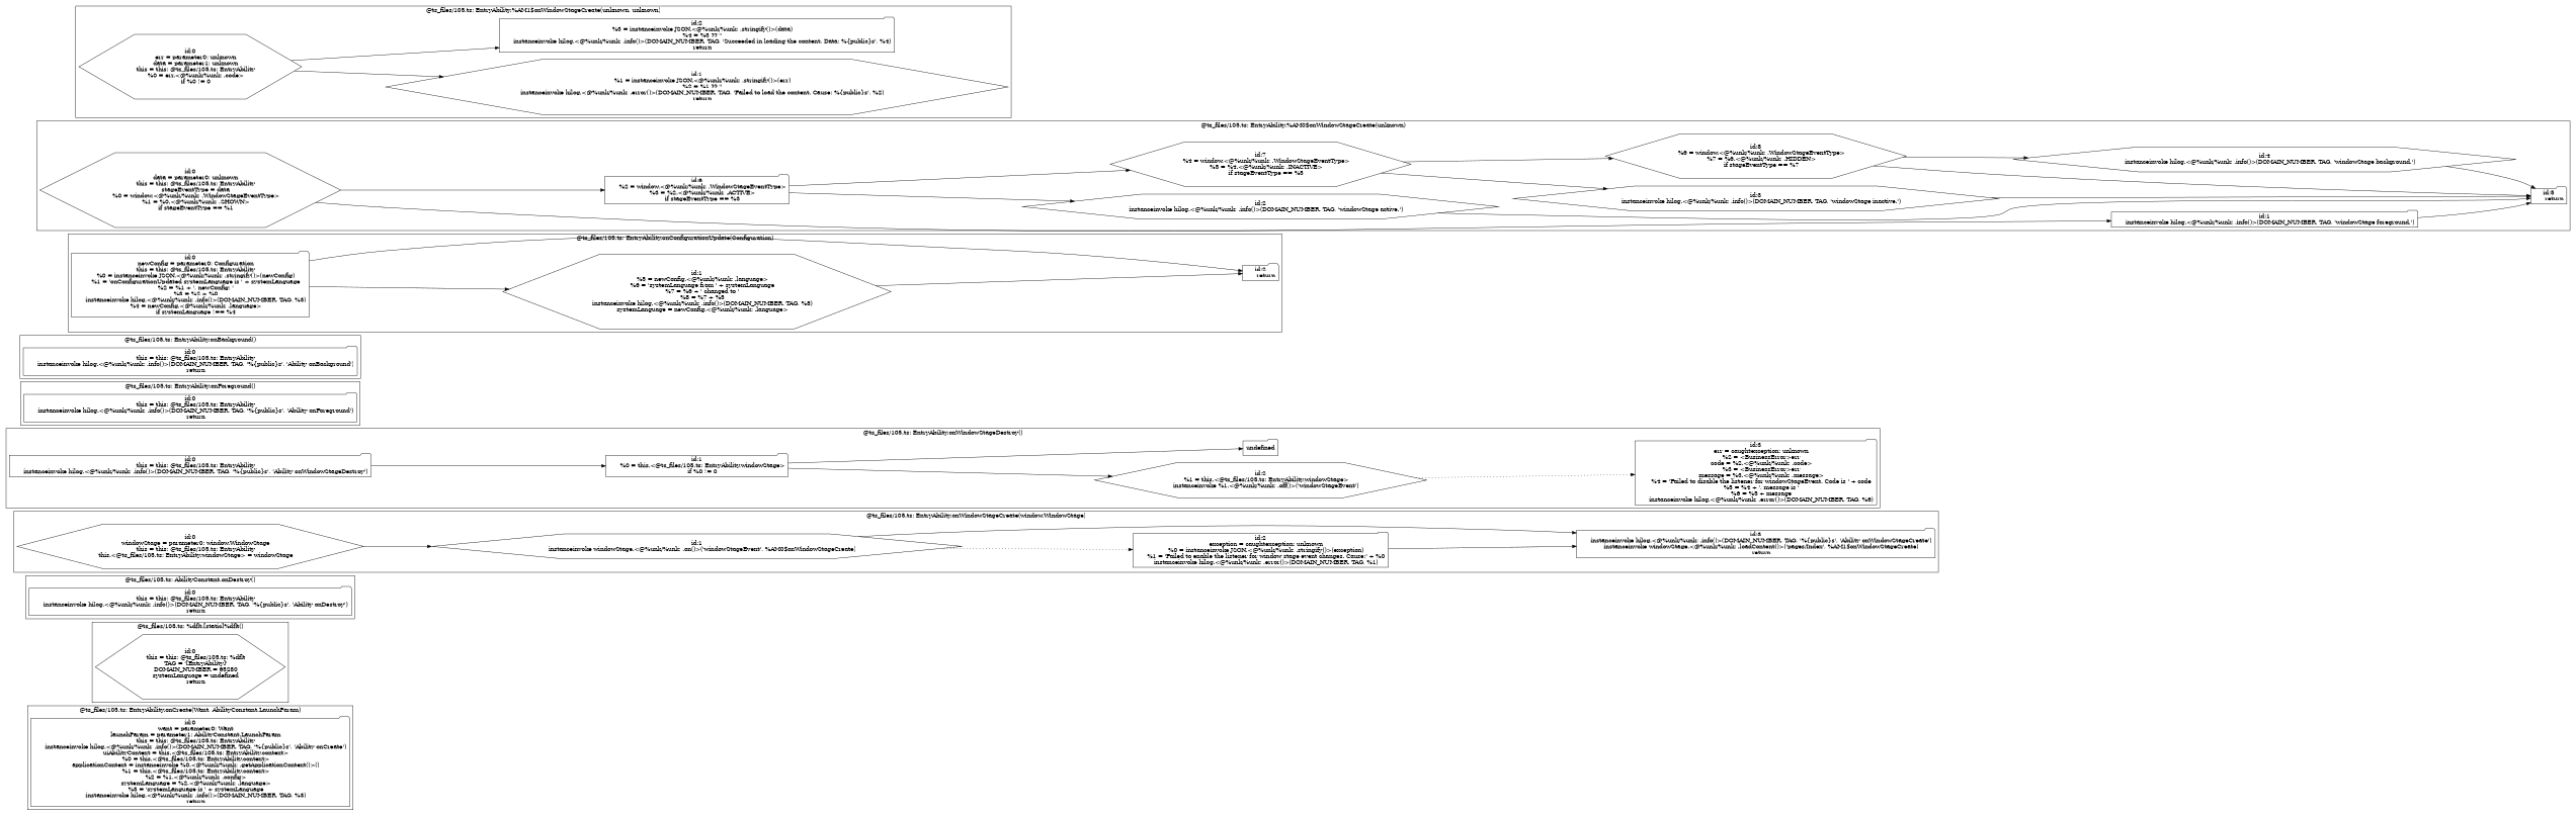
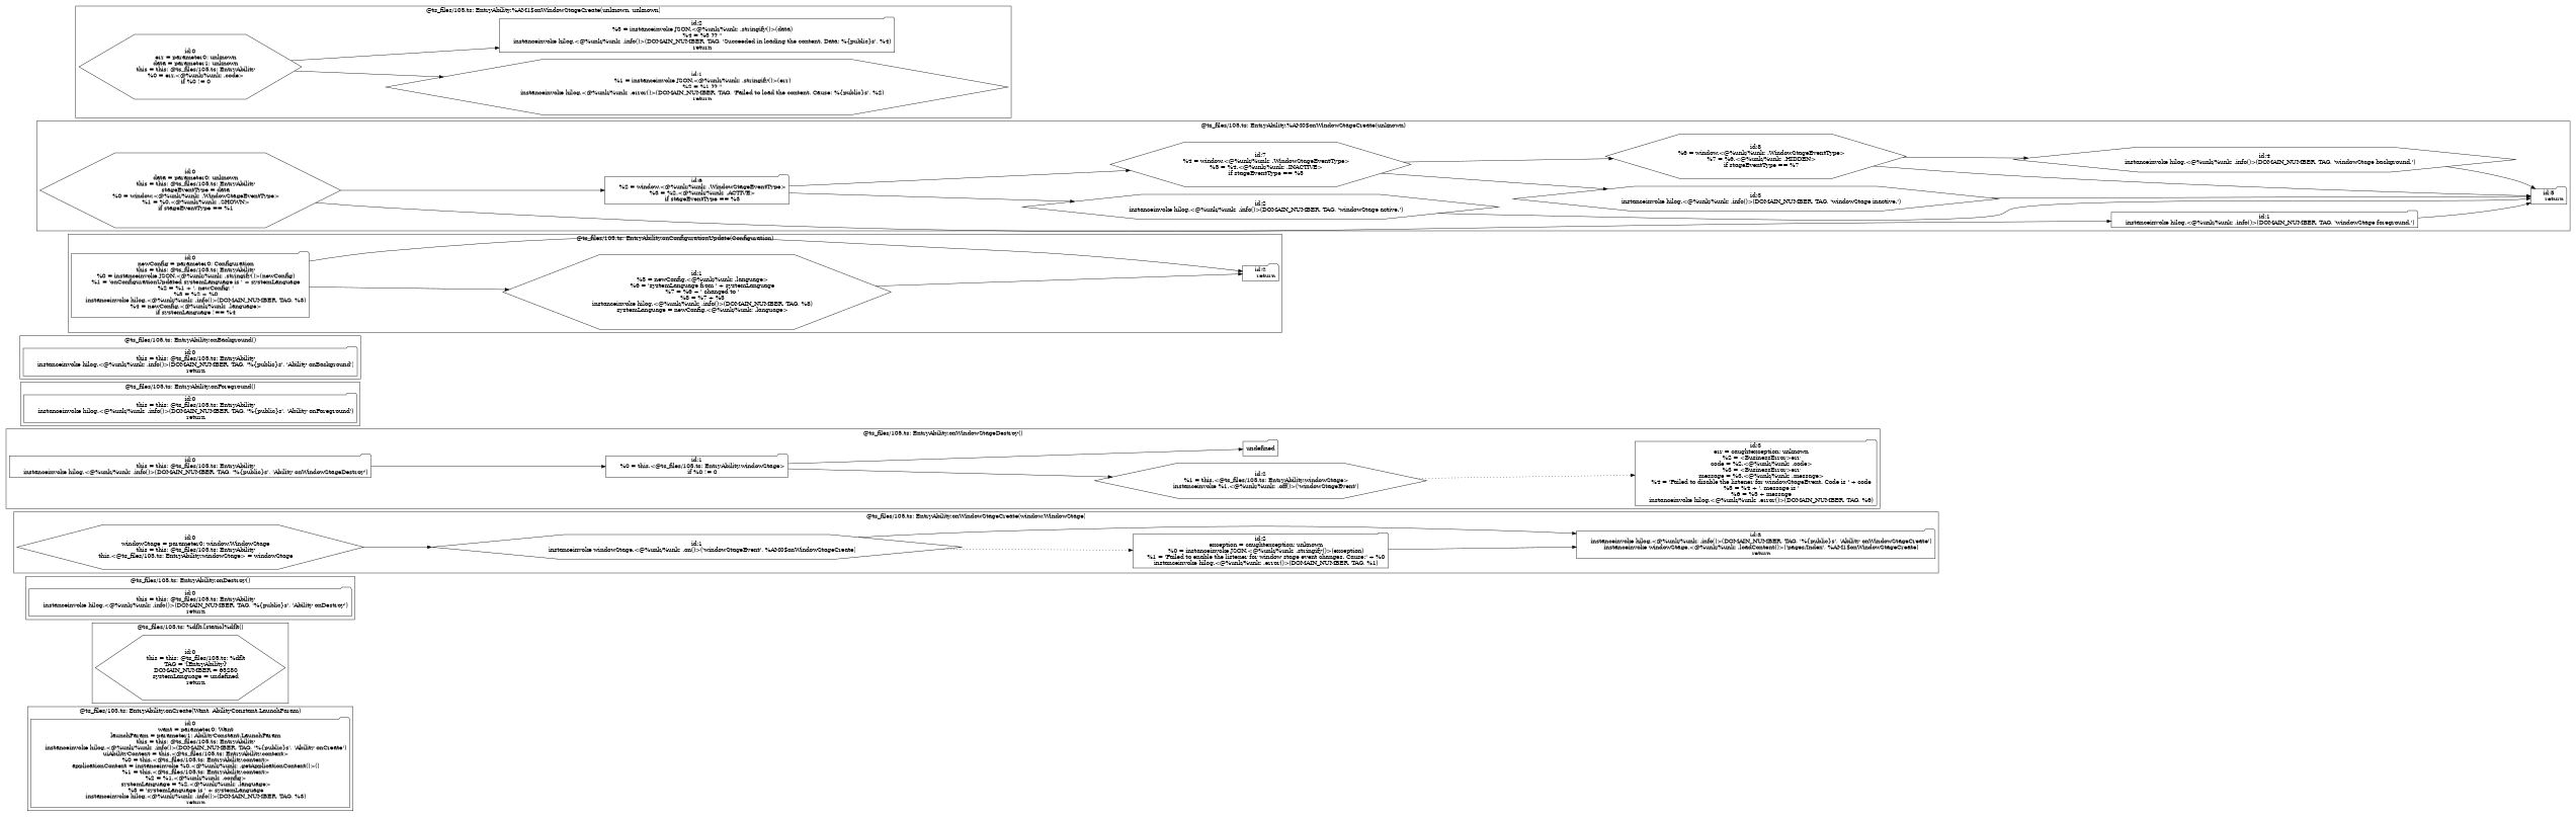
  digraph {
    rankdir=LR
    node [shape=folder]
    n1 [label="id:0\n      want = parameter0: Want\n      launchParam = parameter1: AbilityConstant.LaunchParam\n      this = this: @ts_files/105.ts: EntryAbility\n      instanceinvoke hilog.<@%unk/%unk: .info()>(DOMAIN_NUMBER, TAG, '%{public}s', 'Ability onCreate')\n      uiAbilityContext = this.<@ts_files/105.ts: EntryAbility.context>\n      %0 = this.<@ts_files/105.ts: EntryAbility.context>\n      applicationContext = instanceinvoke %0.<@%unk/%unk: .getApplicationContext()>()\n      %1 = this.<@ts_files/105.ts: EntryAbility.context>\n      %2 = %1.<@%unk/%unk: .config>\n      systemLanguage = %2.<@%unk/%unk: .language>\n      %3 = 'systemLanguage is ' + systemLanguage\n      instanceinvoke hilog.<@%unk/%unk: .info()>(DOMAIN_NUMBER, TAG, %3)\n      return"]
    n2 [label="id:0\n      this = this: @ts_files/105.ts: %dflt\n      TAG = '[EntryAbility]'\n      DOMAIN_NUMBER = 65280\n      systemLanguage = undefined\n      return" shape=hexagon]
    n3 [label="id:0\n      this = this: @ts_files/105.ts: EntryAbility\n      instanceinvoke hilog.<@%unk/%unk: .info()>(DOMAIN_NUMBER, TAG, '%{public}s', 'Ability onDestroy')\n      return"]
    n4 [label="id:0\n      windowStage = parameter0: window.WindowStage\n      this = this: @ts_files/105.ts: EntryAbility\n      this.<@ts_files/105.ts: EntryAbility.windowStage> = windowStage" shape=hexagon]
    n5 [label="id:1\n      instanceinvoke windowStage.<@%unk/%unk: .on()>('windowStageEvent', %AM0$onWindowStageCreate)" shape=hexagon]
    n6 [label="id:2\n      exception = caughtexception: unknown\n      %0 = instanceinvoke JSON.<@%unk/%unk: .stringify()>(exception)\n      %1 = 'Failed to enable the listener for window stage event changes. Cause:' + %0\n      instanceinvoke hilog.<@%unk/%unk: .error()>(DOMAIN_NUMBER, TAG, %1)"]
    n7 [label="id:3\n      instanceinvoke hilog.<@%unk/%unk: .info()>(DOMAIN_NUMBER, TAG, '%{public}s', 'Ability onWindowStageCreate')\n      instanceinvoke windowStage.<@%unk/%unk: .loadContent()>('pages/Index', %AM1$onWindowStageCreate)\n      return"]
    n8 [label="id:0\n      this = this: @ts_files/105.ts: EntryAbility\n      instanceinvoke hilog.<@%unk/%unk: .info()>(DOMAIN_NUMBER, TAG, '%{public}s', 'Ability onWindowStageDestroy')"]
    n9 [label="id:1\n      %0 = this.<@ts_files/105.ts: EntryAbility.windowStage>\n      if %0 != 0"]
    n10 [label="id:2\n      %1 = this.<@ts_files/105.ts: EntryAbility.windowStage>\n      instanceinvoke %1.<@%unk/%unk: .off()>('windowStageEvent')" shape=hexagon]
    undefined
    n12 [label="id:3\n      err = caughtexception: unknown\n      %2 = <BusinessError>err\n      code = %2.<@%unk/%unk: .code>\n      %3 = <BusinessError>err\n      message = %3.<@%unk/%unk: .message>\n      %4 = 'Failed to disable the listener for windowStageEvent. Code is ' + code\n      %5 = %4 + ', message is '\n      %6 = %5 + message\n      instanceinvoke hilog.<@%unk/%unk: .error()>(DOMAIN_NUMBER, TAG, %6)"]
    n13 [label="id:0\n      this = this: @ts_files/105.ts: EntryAbility\n      instanceinvoke hilog.<@%unk/%unk: .info()>(DOMAIN_NUMBER, TAG, '%{public}s', 'Ability onForeground')\n      return"]
    n14 [label="id:0\n      this = this: @ts_files/105.ts: EntryAbility\n      instanceinvoke hilog.<@%unk/%unk: .info()>(DOMAIN_NUMBER, TAG, '%{public}s', 'Ability onBackground')\n      return"]
    n15 [label="id:0\n      newConfig = parameter0: Configuration\n      this = this: @ts_files/105.ts: EntryAbility\n      %0 = instanceinvoke JSON.<@%unk/%unk: .stringify()>(newConfig)\n      %1 = 'onConfigurationUpdated systemLanguage is ' + systemLanguage\n      %2 = %1 + ', newConfig: '\n      %3 = %2 + %0\n      instanceinvoke hilog.<@%unk/%unk: .info()>(DOMAIN_NUMBER, TAG, %3)\n      %4 = newConfig.<@%unk/%unk: .language>\n      if systemLanguage !== %4"]
    n16 [label="id:1\n      %5 = newConfig.<@%unk/%unk: .language>\n      %6 = 'systemLanguage from ' + systemLanguage\n      %7 = %6 + ' changed to '\n      %8 = %7 + %5\n      instanceinvoke hilog.<@%unk/%unk: .info()>(DOMAIN_NUMBER, TAG, %8)\n      systemLanguage = newConfig.<@%unk/%unk: .language>" shape=hexagon]
    n17 [label="id:2\n      return"]
    n18 [label="id:0\n      data = parameter0: unknown\n      this = this: @ts_files/105.ts: EntryAbility\n      stageEventType = data\n      %0 = window.<@%unk/%unk: .WindowStageEventType>\n      %1 = %0.<@%unk/%unk: .SHOWN>\n      if stageEventType == %1" shape=hexagon]
    n19 [label="id:1\n      instanceinvoke hilog.<@%unk/%unk: .info()>(DOMAIN_NUMBER, TAG, 'windowStage foreground.')"]
    n20 [label="id:6\n      %2 = window.<@%unk/%unk: .WindowStageEventType>\n      %3 = %2.<@%unk/%unk: .ACTIVE>\n      if stageEventType == %3"]
    n21 [label="id:5\n      return"]
    n22 [label="id:2\n      instanceinvoke hilog.<@%unk/%unk: .info()>(DOMAIN_NUMBER, TAG, 'windowStage active.')" shape=hexagon]
    n23 [label="id:3\n      instanceinvoke hilog.<@%unk/%unk: .info()>(DOMAIN_NUMBER, TAG, 'windowStage inactive.')" shape=hexagon]
    n24 [label="id:4\n      instanceinvoke hilog.<@%unk/%unk: .info()>(DOMAIN_NUMBER, TAG, 'windowStage background.')" shape=hexagon]
    n25 [label="id:7\n      %4 = window.<@%unk/%unk: .WindowStageEventType>\n      %5 = %4.<@%unk/%unk: .INACTIVE>\n      if stageEventType == %5" shape=hexagon]
    n26 [label="id:8\n      %6 = window.<@%unk/%unk: .WindowStageEventType>\n      %7 = %6.<@%unk/%unk: .HIDDEN>\n      if stageEventType == %7" shape=hexagon]
    n27 [label="id:0\n      err = parameter0: unknown\n      data = parameter1: unknown\n      this = this: @ts_files/105.ts: EntryAbility\n      %0 = err.<@%unk/%unk: .code>\n      if %0 != 0" shape=hexagon]
    n28 [label="id:1\n      %1 = instanceinvoke JSON.<@%unk/%unk: .stringify()>(err)\n      %2 = %1 ?? ''\n      instanceinvoke hilog.<@%unk/%unk: .error()>(DOMAIN_NUMBER, TAG, 'Failed to load the content. Cause: %{public}s', %2)\n      return" shape=hexagon]
    n29 [label="id:2\n      %3 = instanceinvoke JSON.<@%unk/%unk: .stringify()>(data)\n      %4 = %3 ?? ''\n      instanceinvoke hilog.<@%unk/%unk: .info()>(DOMAIN_NUMBER, TAG, 'Succeeded in loading the content. Data: %{public}s', %4)\n      return"]
    subgraph cluster_1 {
      label="@ts_files/105.ts: EntryAbility.onCreate(Want, AbilityConstant.LaunchParam)"
      n1
    }
    subgraph cluster_2 {
      label="@ts_files/105.ts: %dflt.[static]%dflt()"
      n2
    }
    subgraph cluster_3 {
-     label="@ts_files/105.ts: AbilityConstant.onDestroy()"
+     label="@ts_files/105.ts: EntryAbility.onDestroy()"
      n3
    }
    subgraph cluster_4 {
      label="@ts_files/105.ts: EntryAbility.onWindowStageCreate(window.WindowStage)"
      n4
      n5
      n6
      n7
    }
    subgraph cluster_5 {
      label="@ts_files/105.ts: EntryAbility.onWindowStageDestroy()"
      n8
      n9
      n10
      undefined
      n12
    }
    subgraph cluster_6 {
      label="@ts_files/105.ts: EntryAbility.onForeground()"
      n13
    }
    subgraph cluster_7 {
      label="@ts_files/105.ts: EntryAbility.onBackground()"
      n14
    }
    subgraph cluster_8 {
      label="@ts_files/105.ts: EntryAbility.onConfigurationUpdate(Configuration)"
      n15
      n16
      n17
    }
    subgraph cluster_9 {
      label="@ts_files/105.ts: EntryAbility.%AM0$onWindowStageCreate(unknown)"
      n18
      n19
      n20
      n21
      n22
      n23
      n24
      n25
      n26
    }
    subgraph cluster_10 {
      label="@ts_files/105.ts: EntryAbility.%AM1$onWindowStageCreate(unknown, unknown)"
      n27
      n28
      n29
    }
    n4 -> n5
    n5 -> n6 [style=dotted]
    n5 -> n7
    n6 -> n7
    n8 -> n9
    n9 -> n10
    n9 -> undefined
    n10 -> n12 [style=dotted]
    n15 -> n16
    n15 -> n17
    n16 -> n17
    n18 -> n19
    n18 -> n20
    n19 -> n21
    n20 -> n22
    n20 -> n25
    n22 -> n21
    n23 -> n21
    n24 -> n21
    n25 -> n23
    n25 -> n26
    n26 -> n21
    n26 -> n24
    n27 -> n28
    n27 -> n29
  }
